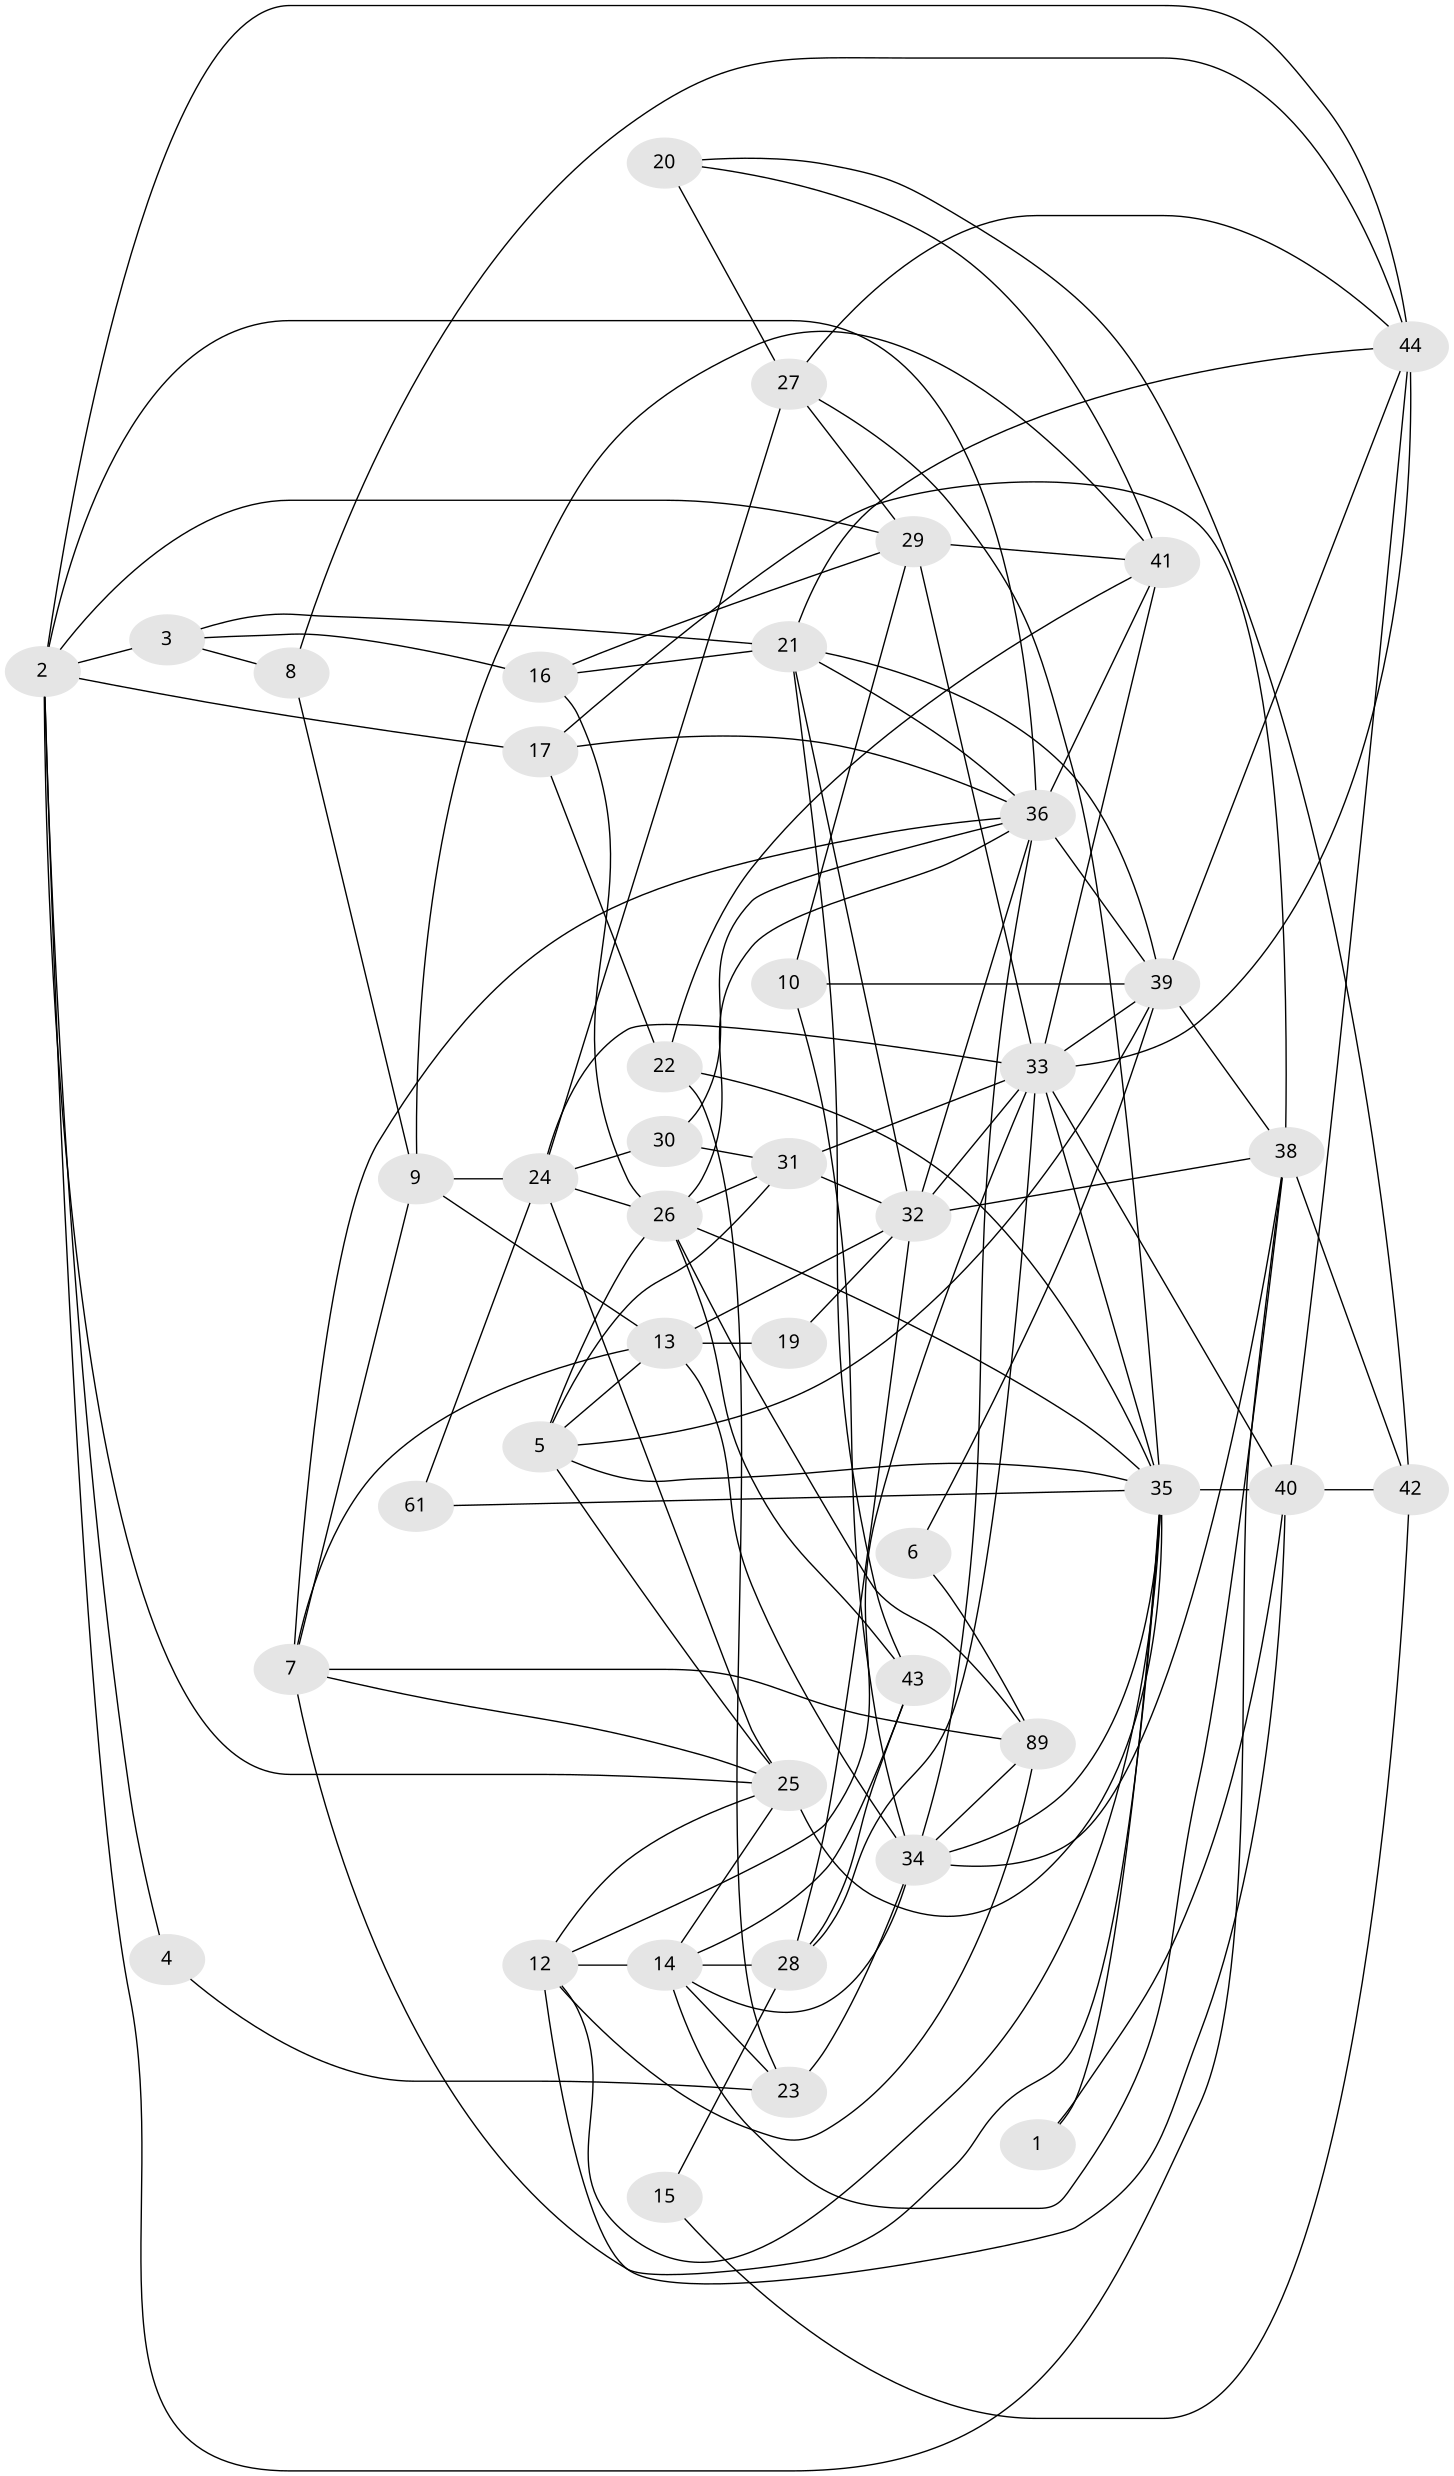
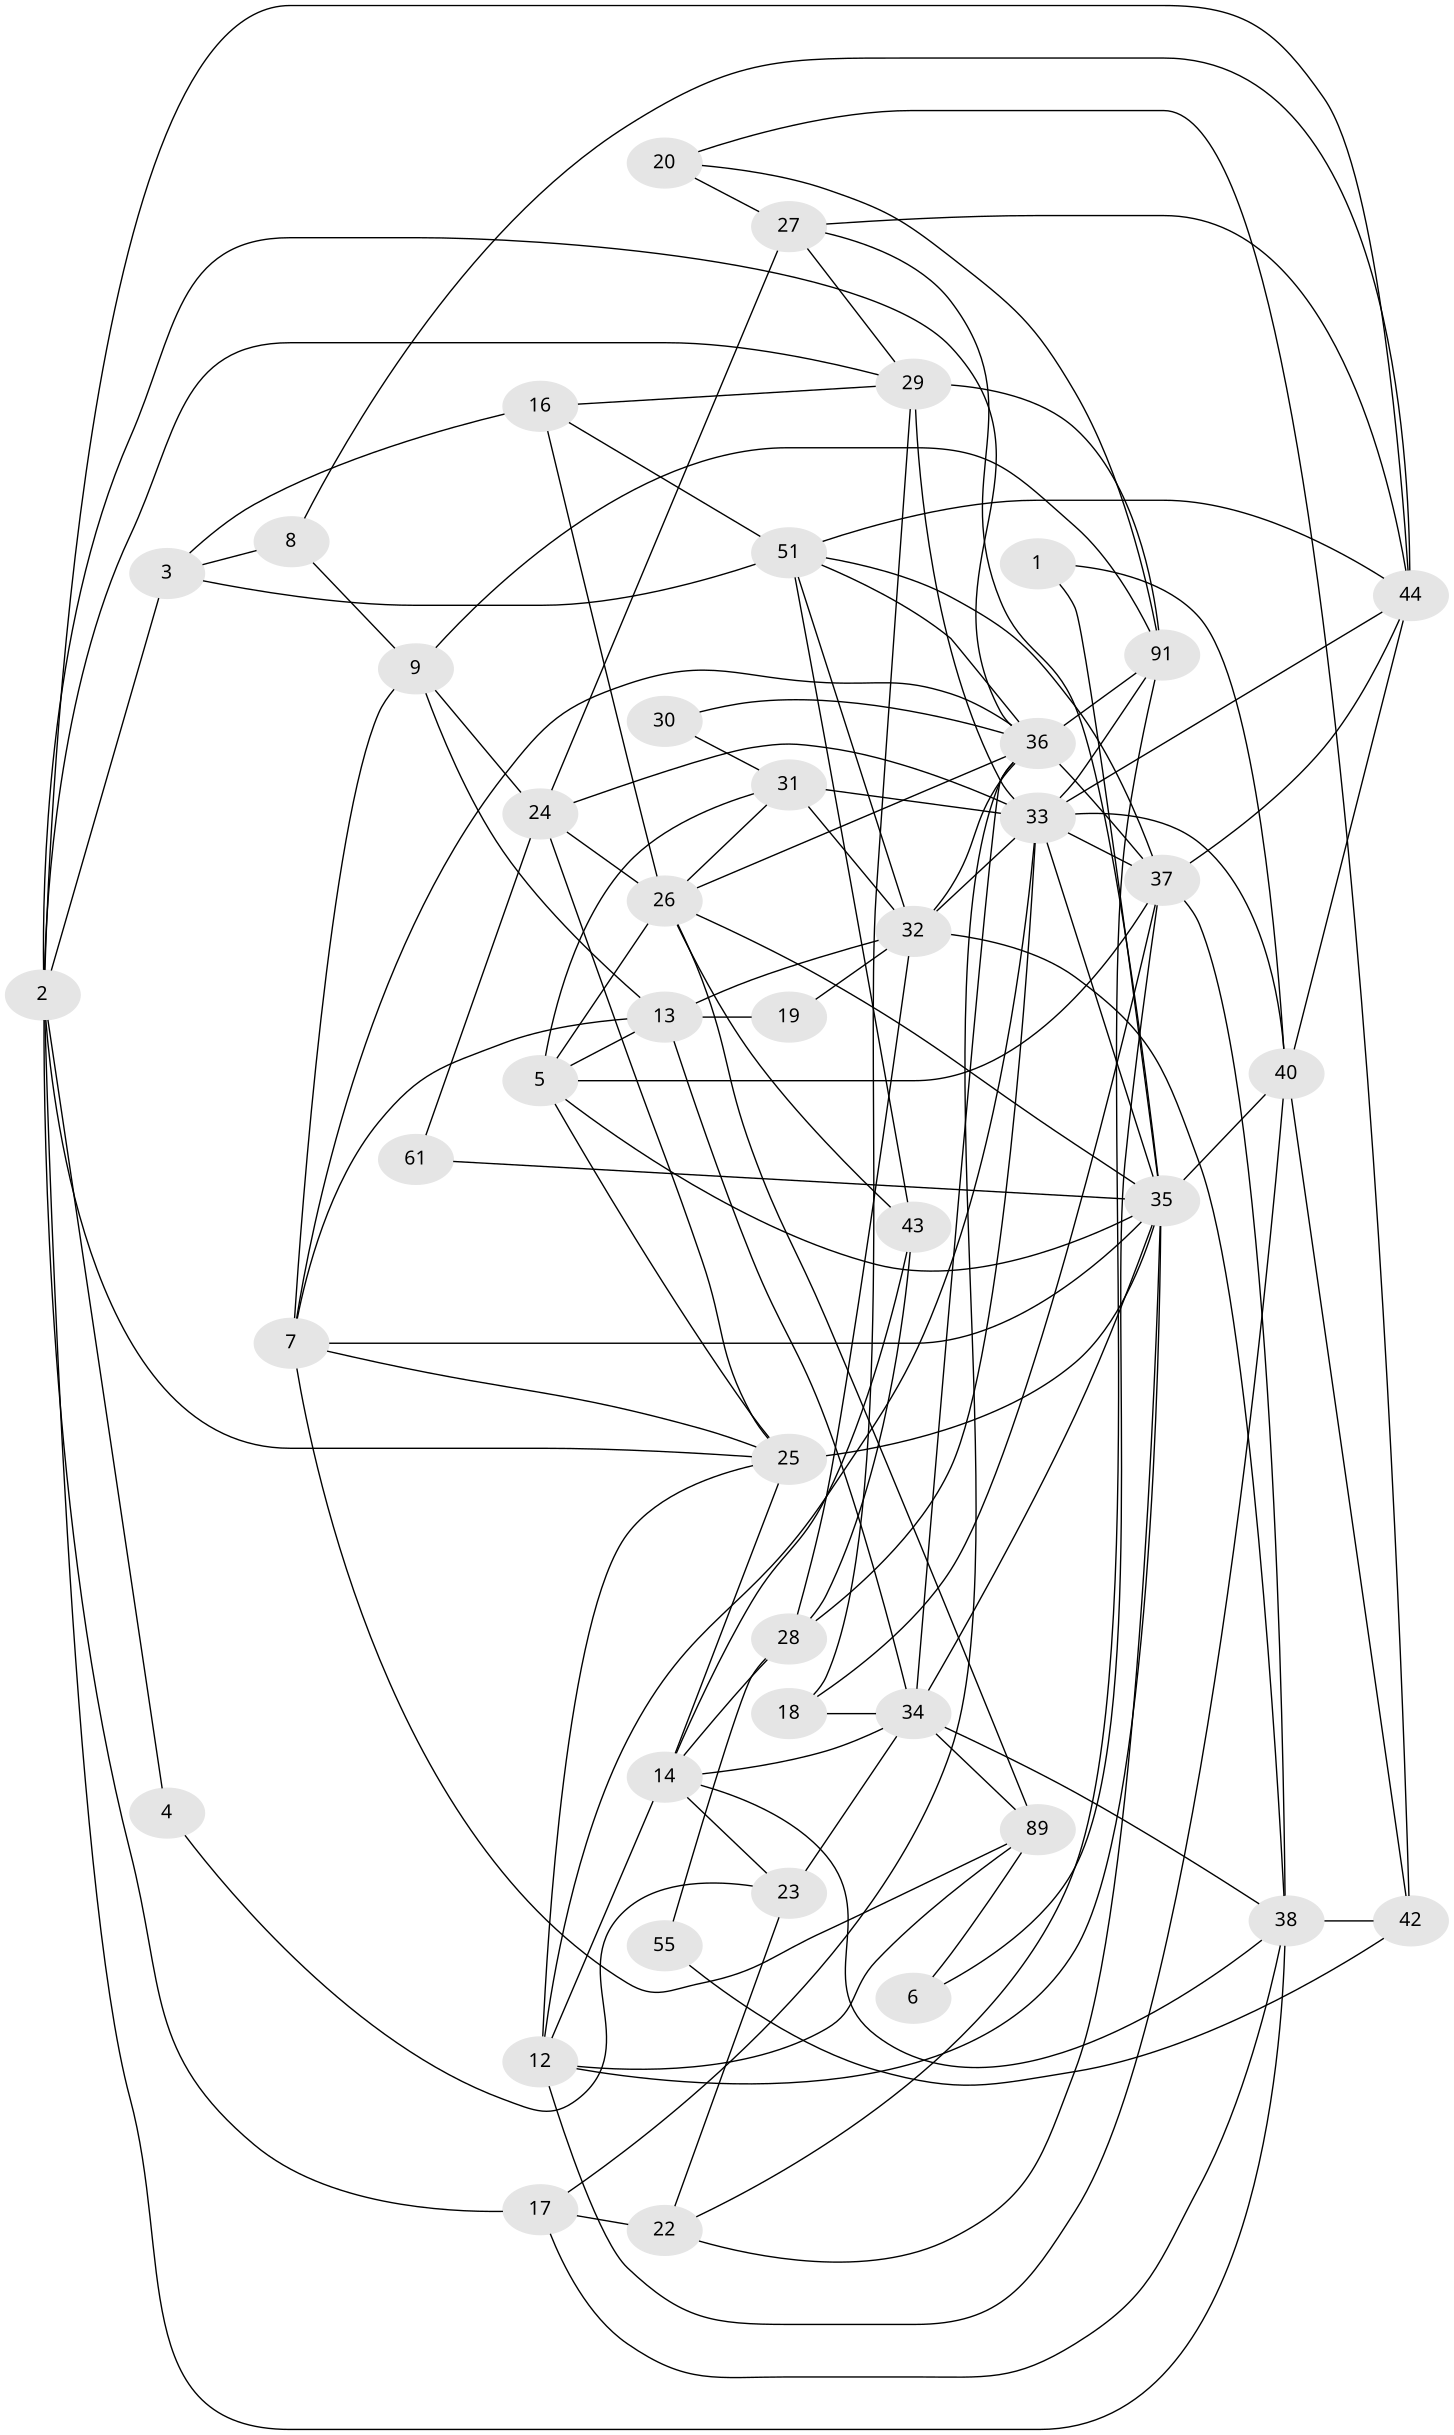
  graph {
    fontname="Noto Sans"
    rankdir=LR
    node [color=gray90 fontname="Noto Sans" style=filled]
    edge [fontname="Noto Sans" weight=1.0]
    1
    35
    40
    44
    42
    2
    3
    4
    17
    25
    29
    36
    38
    8
    16
-   21
+   21 [label=51]
    23
    22
-   41
+   41 [label=91]
    33
-   37 [label=39]
+   37
    9
    26
    32
    43
    34
    5
    13
    31
    19
    n31 [label=89]
    6
    7
    24
    27
    30
-   10
+   10 [label=18]
    n38 [label=61]
    12
    14
    28
-   15
+   15 [label=55]
    20
    1 -- 35
    1 -- 40
    35 -- 40
    40 -- 44
    40 -- 42
    2 -- 44
    2 -- 3
    2 -- 4
    2 -- 17
    2 -- 25
    2 -- 29
    2 -- 36
    2 -- 38
    3 -- 8
    3 -- 16
    3 -- 21
    4 -- 23
    17 -- 36 [weight=2.0]
    17 -- 38 [weight=2.0]
    17 -- 22
    25 -- 35
    29 -- 41
    29 -- 33
    36 -- 41
    36 -- 37
    38 -- 42
    8 -- 44
    8 -- 9
    16 -- 29
    16 -- 21 [weight=2.0]
    16 -- 26
    21 -- 44
    21 -- 36
    21 -- 37
    21 -- 32
    21 -- 43
    23 -- 34
    22 -- 35
    22 -- 23 [weight=2.0]
    22 -- 41
    33 -- 35
    33 -- 40
    33 -- 44 [weight=2.0]
    33 -- 41
    33 -- 37
    37 -- 44
    37 -- 38 [weight=2.0]
    9 -- 41
    9 -- 13
    9 -- 24
    26 -- 35
    26 -- 36
    26 -- 43 [weight=2.0]
    26 -- 31
    26 -- n31
    32 -- 36
    32 -- 38
    32 -- 33
    34 -- 35
    34 -- 36
    34 -- 38
    34 -- n31
    5 -- 35
    5 -- 25
    5 -- 37
    5 -- 26
    5 -- 13
    5 -- 31
    13 -- 32
    13 -- 34 [weight=2.0]
    13 -- 19
    31 -- 33
    31 -- 32
    19 -- 32
    6 -- 37
    6 -- n31
    7 -- 35
    7 -- 25
    7 -- 36
    7 -- 9
    7 -- 13
    7 -- n31 [weight=2.0]
    24 -- 25
    24 -- 33
    24 -- 26
    24 -- 27
-   24 -- 30
    27 -- 35
    27 -- 44
    27 -- 29
    30 -- 36
    30 -- 31
    10 -- 29
    10 -- 37
    10 -- 34
    n38 -- 35
    n38 -- 24
    12 -- 35
    12 -- 40
    12 -- 25
    12 -- 33
    12 -- n31
    12 -- 14
    14 -- 25
    14 -- 38
    14 -- 23
    14 -- 43
    14 -- 34
    14 -- 28
    28 -- 33
    28 -- 32
    28 -- 43
    15 -- 42 [weight=2.0]
    15 -- 28
    20 -- 42
    20 -- 41
    20 -- 27
  }
